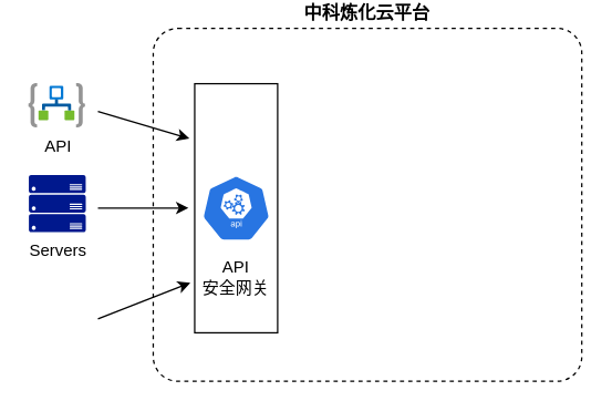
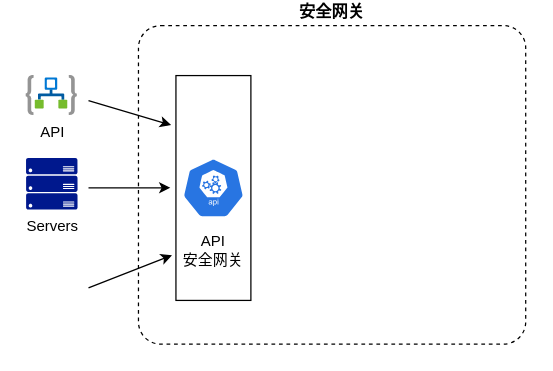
  <mxCell id="0" />
  <mxCell id="1" parent="0" />
- <mxCell id="2" value="&lt;b&gt;&lt;font style=&quot;font-size: 13px;&quot;&gt;中科炼化云平台&lt;/font&gt;&lt;/b&gt;" style="rounded=1;whiteSpace=wrap;html=1;arcSize=7;horizontal=1;labelPosition=center;verticalLabelPosition=top;align=center;verticalAlign=bottom;dashed=1;" vertex="1" parent="1"><mxGeometry x="110" y="20" width="310" height="255" as="geometry" /></mxCell>
+ <mxCell id="2" value="&lt;b&gt;&lt;font style=&quot;font-size: 13px;&quot;&gt;安全网关&lt;/font&gt;&lt;/b&gt;" style="rounded=1;whiteSpace=wrap;html=1;arcSize=7;horizontal=1;labelPosition=center;verticalLabelPosition=top;align=center;verticalAlign=bottom;dashed=1;" vertex="1" parent="1"><mxGeometry x="110" y="20" width="310" height="255" as="geometry" /></mxCell>
  <mxCell id="3" value="&lt;br&gt;&lt;br&gt;&lt;br&gt;&lt;br&gt;&lt;br&gt;&lt;br&gt;&lt;br&gt;API&lt;br&gt;安全网关" style="rounded=0;whiteSpace=wrap;html=1;" vertex="1" parent="1"><mxGeometry x="140" y="60" width="60" height="180" as="geometry" /></mxCell>
  <mxCell id="4" value="" style="sketch=0;html=1;dashed=0;whitespace=wrap;fillColor=#2875E2;strokeColor=#ffffff;points=[[0.005,0.63,0],[0.1,0.2,0],[0.9,0.2,0],[0.5,0,0],[0.995,0.63,0],[0.72,0.99,0],[0.5,1,0],[0.28,0.99,0]];verticalLabelPosition=bottom;align=center;verticalAlign=top;shape=mxgraph.kubernetes.icon;prIcon=api" vertex="1" parent="1"><mxGeometry x="145" y="126" width="50" height="48" as="geometry" /></mxCell>
  <mxCell id="5" value="" style="endArrow=classic;html=1;rounded=0;entryX=-0.064;entryY=0.22;entryDx=0;entryDy=0;entryPerimeter=0;" edge="1" parent="1" target="3"><mxGeometry width="50" height="50" relative="1" as="geometry"><mxPoint x="70" y="80" as="sourcePoint" /><mxPoint x="70" y="110" as="targetPoint" /></mxGeometry></mxCell>
  <mxCell id="6" value="" style="endArrow=classic;html=1;rounded=0;entryX=-0.075;entryY=0.499;entryDx=0;entryDy=0;entryPerimeter=0;" edge="1" parent="1" target="3"><mxGeometry width="50" height="50" relative="1" as="geometry"><mxPoint x="70" y="150" as="sourcePoint" /><mxPoint x="146" y="110" as="targetPoint" /></mxGeometry></mxCell>
  <mxCell id="7" value="" style="endArrow=classic;html=1;rounded=0;entryX=-0.053;entryY=0.799;entryDx=0;entryDy=0;entryPerimeter=0;" edge="1" parent="1" target="3"><mxGeometry width="50" height="50" relative="1" as="geometry"><mxPoint x="70" y="230" as="sourcePoint" /><mxPoint x="146" y="160" as="targetPoint" /></mxGeometry></mxCell>
  <mxCell id="8" value="API" style="image;aspect=fixed;html=1;points=[];align=center;fontSize=12;image=img/lib/azure2/integration/Logic_Apps.svg;" vertex="1" parent="1"><mxGeometry x="20" y="60" width="41.23" height="32" as="geometry" /></mxCell>
  <mxCell id="9" value="Servers" style="sketch=0;aspect=fixed;pointerEvents=1;shadow=0;dashed=0;html=1;strokeColor=none;labelPosition=center;verticalLabelPosition=bottom;verticalAlign=top;align=center;fillColor=#00188D;shape=mxgraph.azure.server_rack" vertex="1" parent="1"><mxGeometry x="20" y="126" width="41.23" height="41.23" as="geometry" /></mxCell>
